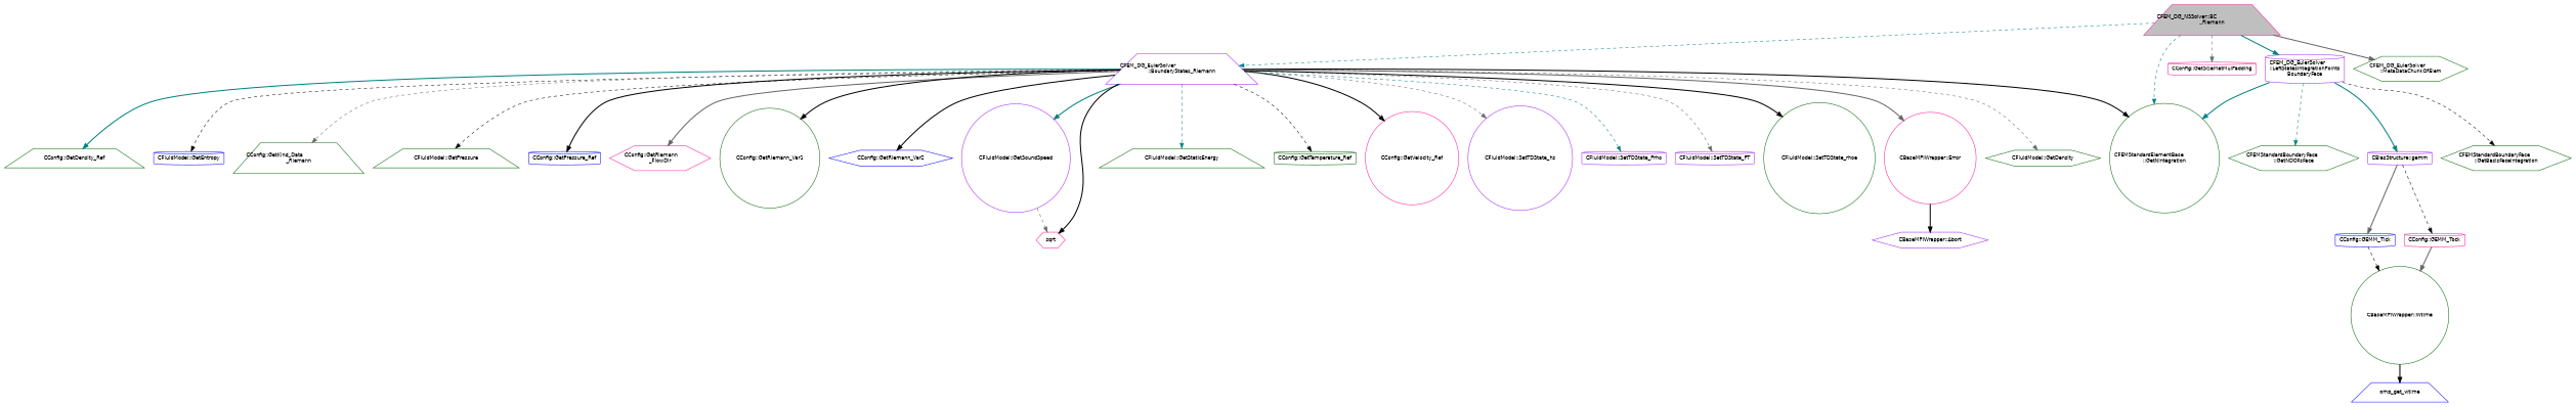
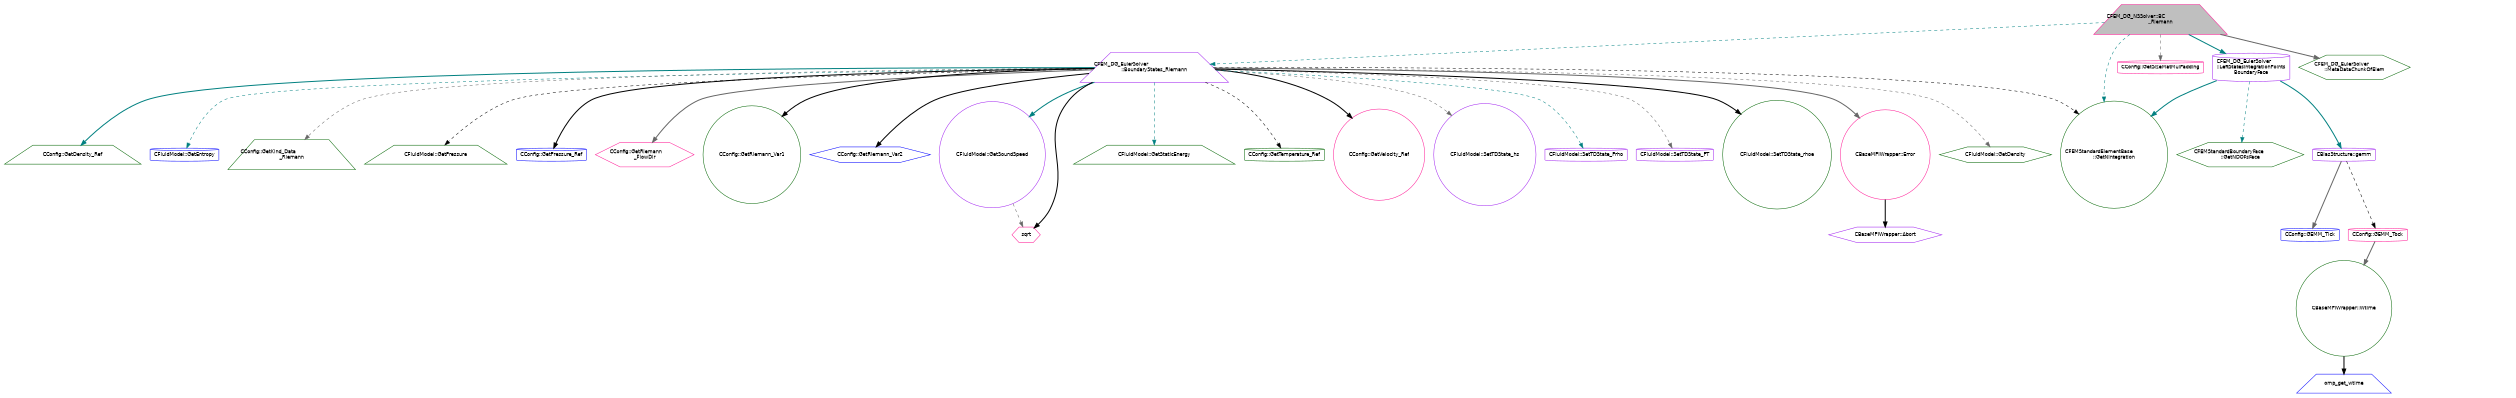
  digraph {
    rankdir=TB
    node [color=darkgreen fillcolor=white fontname=Helvetica fontsize=10 shape=cylinder style=filled]
    edge [color=black fontname=Helvetica fontsize=10 labelfontname=Helvetica labelfontsize=10 style=dashed]
    n1 [color=deeppink fillcolor=grey75 fontcolor=black height=0.2 label="CFEM_DG_NSSolver::BC\l_Riemann" shape=trapezium width=0.4]
    n2 [color=purple height=0.2 label="CFEM_DG_EulerSolver\l::BoundaryStates_Riemann" shape=trapezium width=0.4]
    n3 [height=0.2 label="CFEMStandardElementBase\l::GetNIntegration" shape=circle width=0.4]
    n4 [color=deeppink height=0.2 label="CConfig::GetSizeMatMulPadding" width=0.4]
    n5 [color=purple height=0.2 label="CFEM_DG_EulerSolver\l::LeftStatesIntegrationPoints\lBoundaryFace" width=0.4]
    n6 [height=0.2 label="CFEM_DG_EulerSolver\l::MetaDataChunkOfElem" shape=hexagon width=0.4]
    n7 [color=deeppink height=0.2 label="CBaseMPIWrapper::Error" shape=circle width=0.4]
    n8 [height=0.2 label="CFluidModel::GetDensity" shape=hexagon width=0.4]
    n9 [height=0.2 label="CConfig::GetDensity_Ref" shape=trapezium width=0.4]
    n10 [color=blue height=0.2 label="CFluidModel::GetEntropy" width=0.4]
    n11 [height=0.2 label="CConfig::GetKind_Data\l_Riemann" shape=trapezium width=0.4]
    n12 [height=0.2 label="CFluidModel::GetPressure" shape=trapezium width=0.4]
    n13 [color=blue height=0.2 label="CConfig::GetPressure_Ref" width=0.4]
    n14 [color=deeppink height=0.2 label="CConfig::GetRiemann\l_FlowDir" shape=hexagon width=0.4]
    n15 [height=0.2 label="CConfig::GetRiemann_Var1" shape=circle width=0.4]
    n16 [color=blue height=0.2 label="CConfig::GetRiemann_Var2" shape=hexagon width=0.4]
    n17 [color=purple height=0.2 label="CFluidModel::GetSoundSpeed" shape=circle width=0.4]
    n18 [color=deeppink height=0.2 label=sqrt shape=hexagon width=0.4]
    n19 [height=0.2 label="CFluidModel::GetStaticEnergy" shape=trapezium width=0.4]
    n20 [height=0.2 label="CConfig::GetTemperature_Ref" width=0.4]
    n21 [color=deeppink height=0.2 label="CConfig::GetVelocity_Ref" shape=circle width=0.4]
    n22 [color=purple height=0.2 label="CFluidModel::SetTDState_hs" shape=circle width=0.4]
    n23 [color=purple height=0.2 label="CFluidModel::SetTDState_Prho" width=0.4]
    n24 [color=purple height=0.2 label="CFluidModel::SetTDState_PT" width=0.4]
    n25 [height=0.2 label="CFluidModel::SetTDState_rhoe" shape=circle width=0.4]
    n26 [color=purple height=0.2 label="CBlasStructure::gemm" width=0.4]
-   n27 [height=0.2 label="CFEMStandardBoundaryFace\l::GetBasisFaceIntegration" shape=hexagon width=0.4]
    n28 [height=0.2 label="CFEMStandardBoundaryFace\l::GetNDOFsFace" shape=hexagon width=0.4]
    n29 [color=purple height=0.2 label="CBaseMPIWrapper::Abort" shape=hexagon width=0.4]
    n30 [color=blue height=0.2 label="CConfig::GEMM_Tick" width=0.4]
    n31 [color=deeppink height=0.2 label="CConfig::GEMM_Tock" width=0.4]
    n32 [height=0.2 label="CBaseMPIWrapper::Wtime" shape=circle width=0.4]
    n33 [color=blue height=0.2 label=omp_get_wtime shape=trapezium width=0.4]
    n1 -> n2 [color=teal]
    n1 -> n3 [color=teal]
    n1 -> n4 [color=gray40]
    n1 -> n5 [color=teal style=bold]
    n1 -> n6 [color=gray40 style=bold]
-   n2 -> n3 [style=bold]
+   n2 -> n3
    n2 -> n7 [color=gray40 style=bold]
    n2 -> n8 [color=gray40]
    n2 -> n9 [color=teal style=bold]
-   n2 -> n10
+   n2 -> n10 [color=teal]
    n2 -> n11 [color=gray40]
    n2 -> n12
    n2 -> n13 [style=bold]
    n2 -> n14 [color=gray40 style=bold]
    n2 -> n15 [style=bold]
    n2 -> n16 [style=bold]
    n2 -> n17 [color=teal style=bold]
    n2 -> n18 [style=bold]
    n2 -> n19 [color=teal]
    n2 -> n20
    n2 -> n21 [style=bold]
    n2 -> n22 [color=gray40]
    n2 -> n23 [color=teal]
    n2 -> n24 [color=gray40]
    n2 -> n25 [style=bold]
    n5 -> n3 [color=teal style=bold]
    n5 -> n26 [color=teal style=bold]
-   n5 -> n27
    n5 -> n28 [color=teal]
    n7 -> n29 [style=bold]
    n17 -> n18 [color=gray40]
    n26 -> n30 [color=gray40 style=bold]
    n26 -> n31
-   n30 -> n32
    n31 -> n32 [color=gray40 style=bold]
    n32 -> n33 [style=bold]
  }
